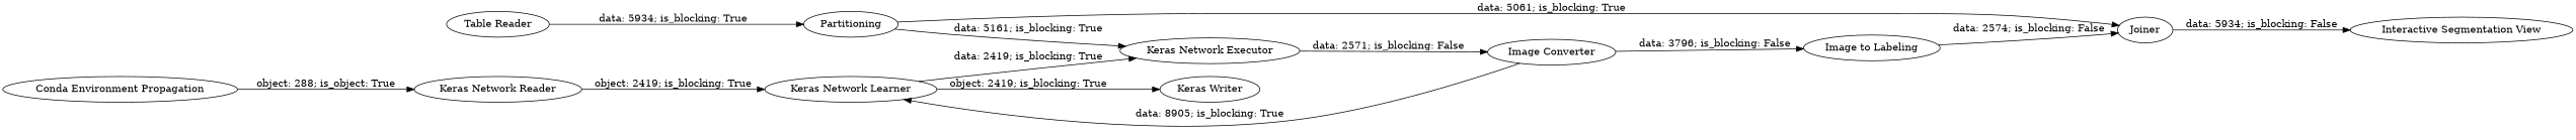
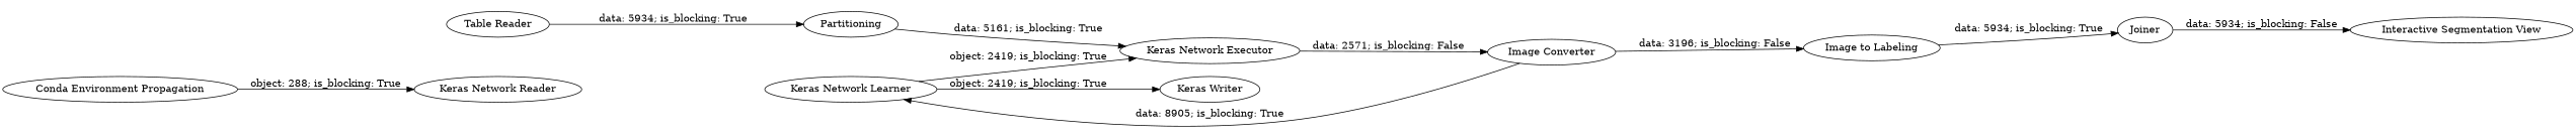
  digraph {
    rankdir=LR
    n1 [label="Keras Network Reader"]
    n2 [label="Keras Network Learner"]
    n3 [label="Keras Network Executor"]
    n4 [label="Keras Writer"]
    n5 [label="Table Reader"]
    n6 [label=Partitioning]
    n7 [label=Joiner]
    n8 [label="Image to Labeling"]
    n9 [label="Interactive Segmentation View"]
    n10 [label="Image Converter"]
    n11 [label="Conda Environment Propagation"]
-   n1 -> n2 [label="object: 2419; is_blocking: True"]
-   n2 -> n3 [label="data: 2419; is_blocking: True"]
+   n2 -> n3 [label="object: 2419; is_blocking: True"]
    n2 -> n4 [label="object: 2419; is_blocking: True"]
    n3 -> n10 [label="data: 2571; is_blocking: False"]
    n5 -> n6 [label="data: 5934; is_blocking: True"]
    n6 -> n3 [label="data: 5161; is_blocking: True"]
-   n6 -> n7 [label="data: 5061; is_blocking: True"]
    n7 -> n9 [label="data: 5934; is_blocking: False"]
-   n8 -> n7 [label="data: 2574; is_blocking: False"]
+   n8 -> n7 [label="data: 5934; is_blocking: True"]
    n10 -> n2 [label="data: 8905; is_blocking: True"]
-   n10 -> n8 [label="data: 3796; is_blocking: False"]
-   n11 -> n1 [label="object: 288; is_object: True"]
+   n10 -> n8 [label="data: 3196; is_blocking: False"]
+   n11 -> n1 [label="object: 288; is_blocking: True"]
  }
